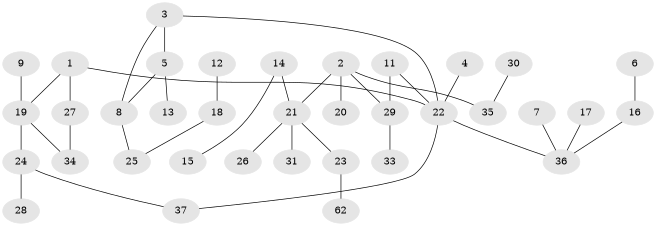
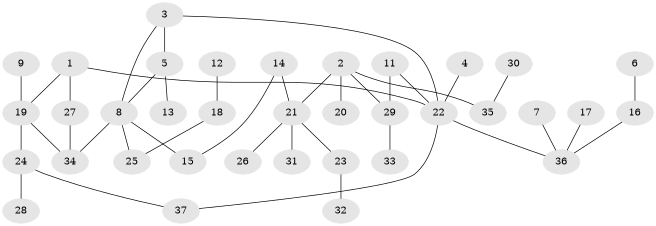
  graph {
    node [color=gray90 style=filled]
    edge [weight=1.0]
    1
    19
    22
    27
    2
    20
    21
    29
    35
    34
    24
    36
    37
    23
    26
    31
    33
    3
    5
    8
    13
    15
    25
    4
    6
    16
    7
    9
    11
    12
    18
    14
    17
    28
-   32 [label=62]
+   32
    30
    1 -- 19
    1 -- 22
    1 -- 27
    19 -- 34
    19 -- 24
    22 -- 36
    22 -- 37
    27 -- 34
    2 -- 20
    2 -- 21
    2 -- 29
    2 -- 35
    21 -- 23
    21 -- 26
    21 -- 31
    29 -- 33
    24 -- 37
    24 -- 28
    23 -- 32
    3 -- 22
    3 -- 5
    3 -- 8
    5 -- 8
    5 -- 13
+   8 -- 34
+   8 -- 15
    8 -- 25
    4 -- 22
    6 -- 16
    16 -- 36
    7 -- 36
    9 -- 19
    11 -- 22
    11 -- 29
    12 -- 18
    18 -- 25
    14 -- 21
    14 -- 15
    17 -- 36
    30 -- 35
  }
